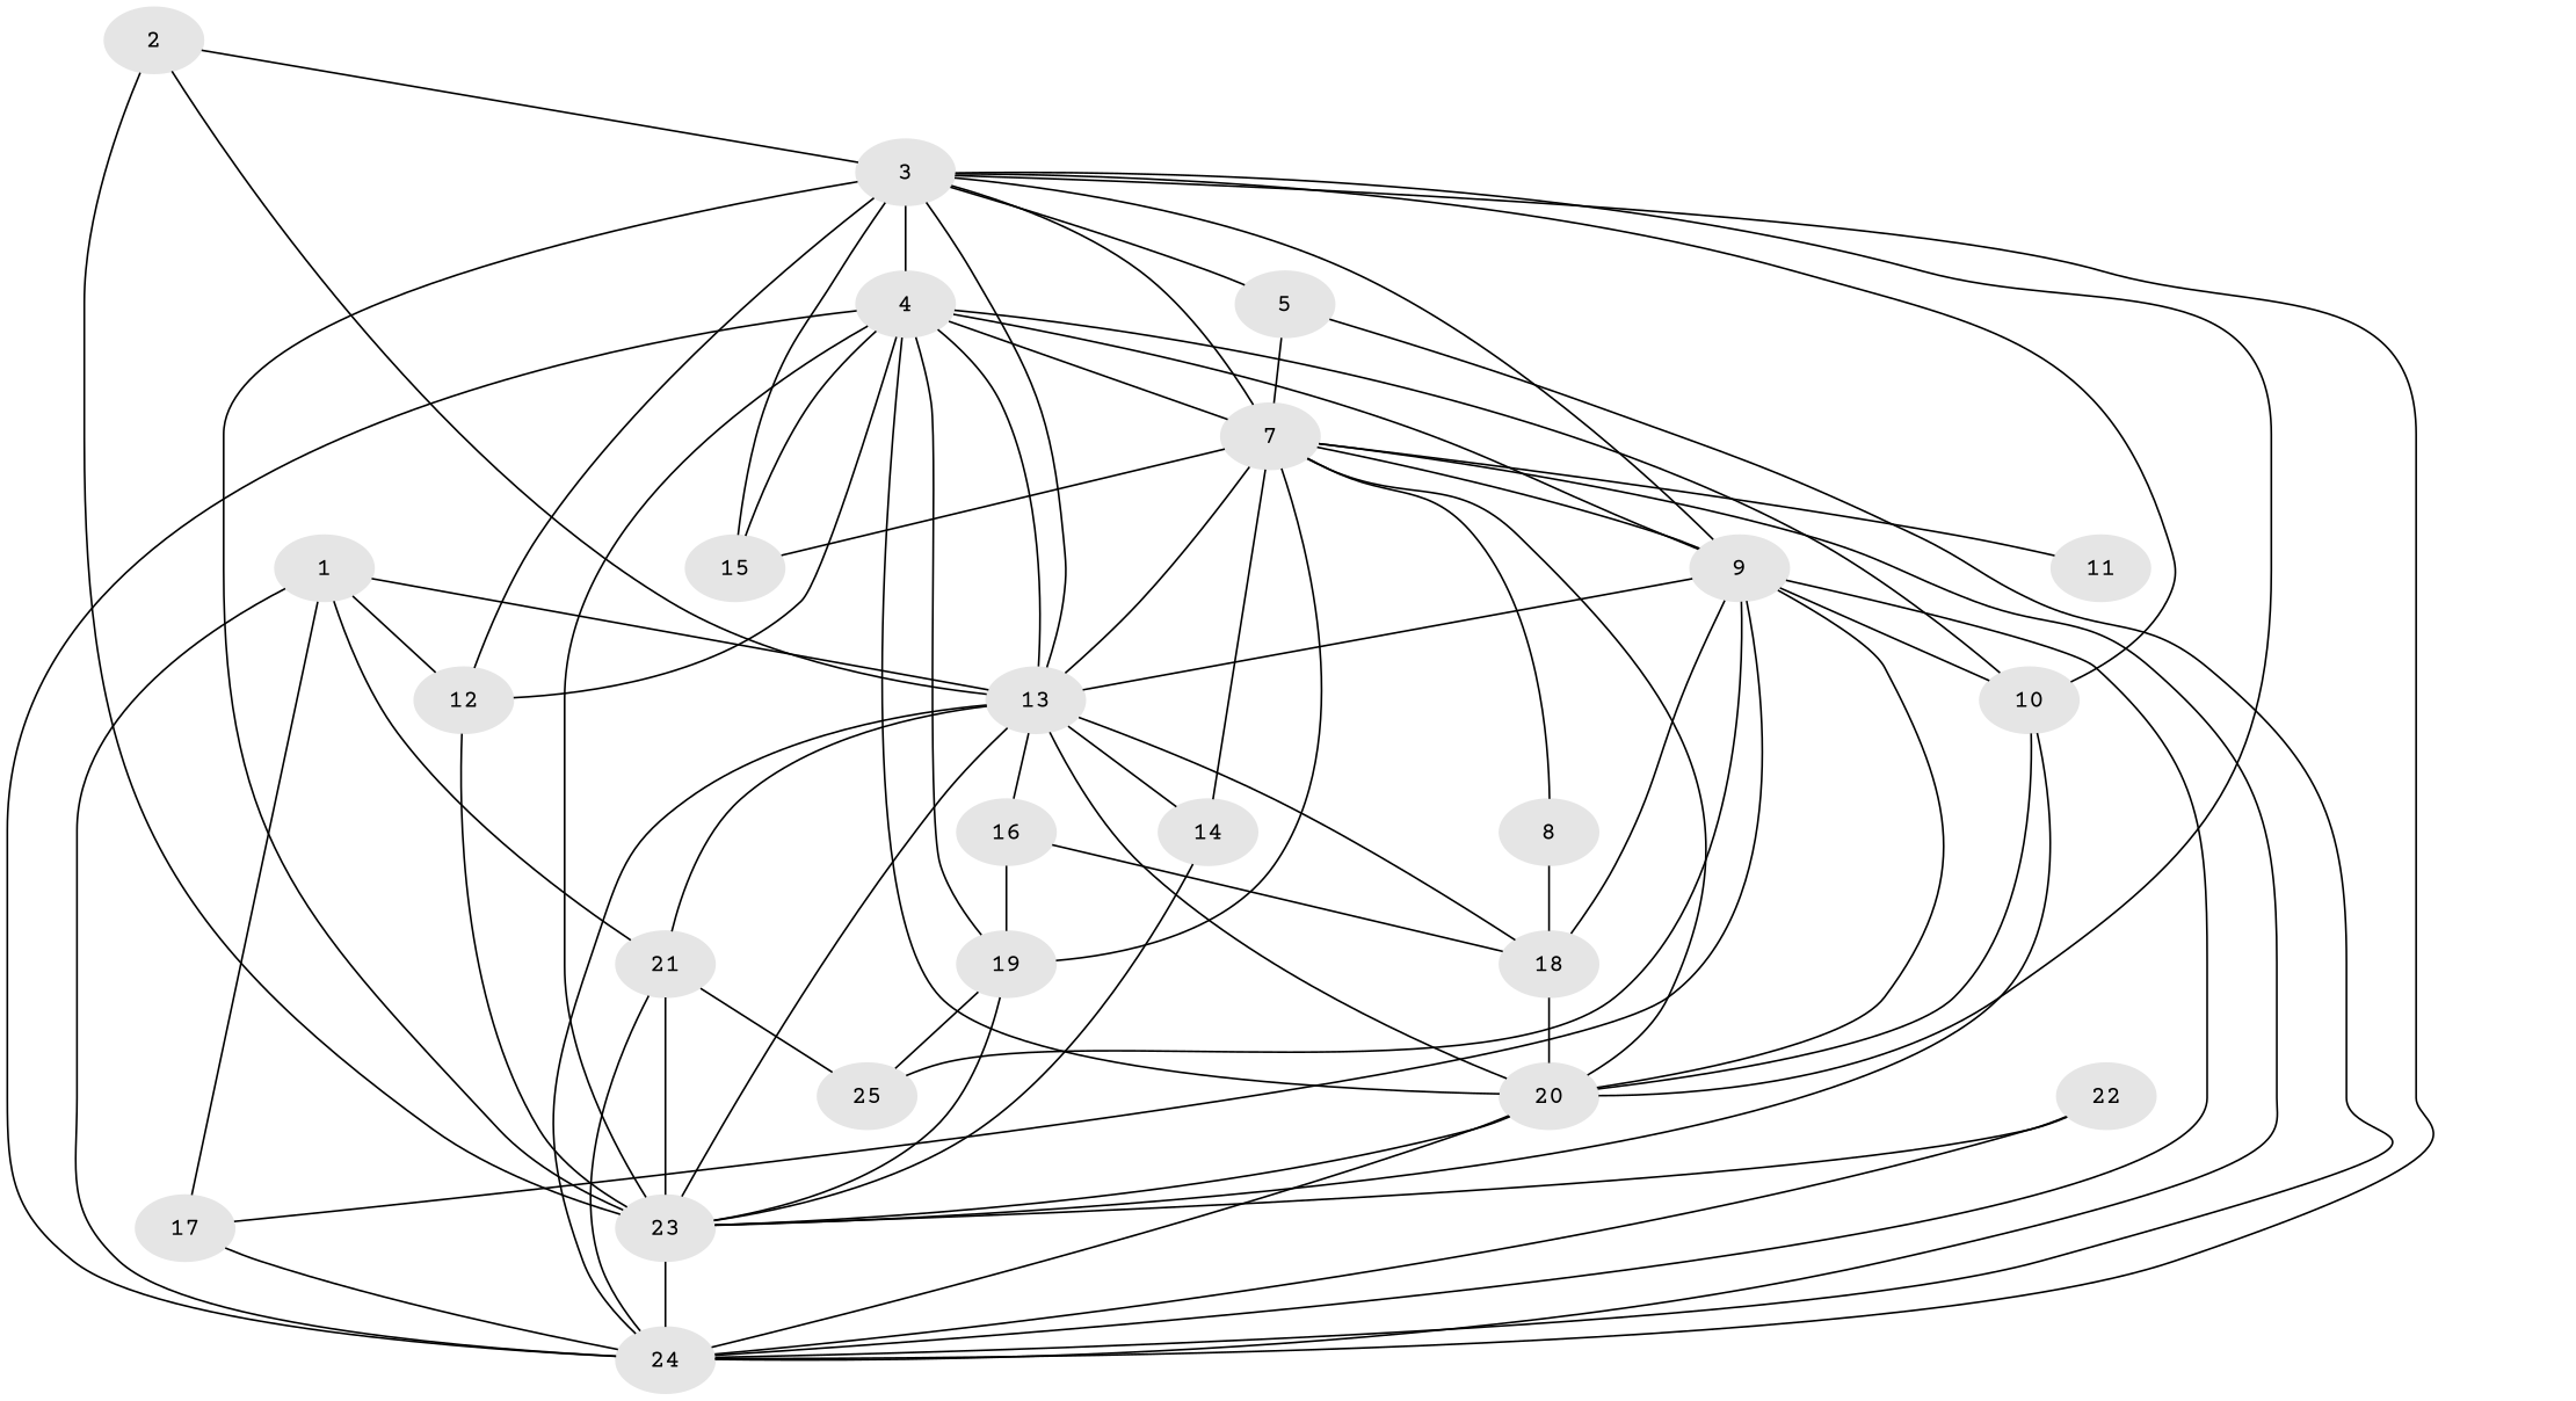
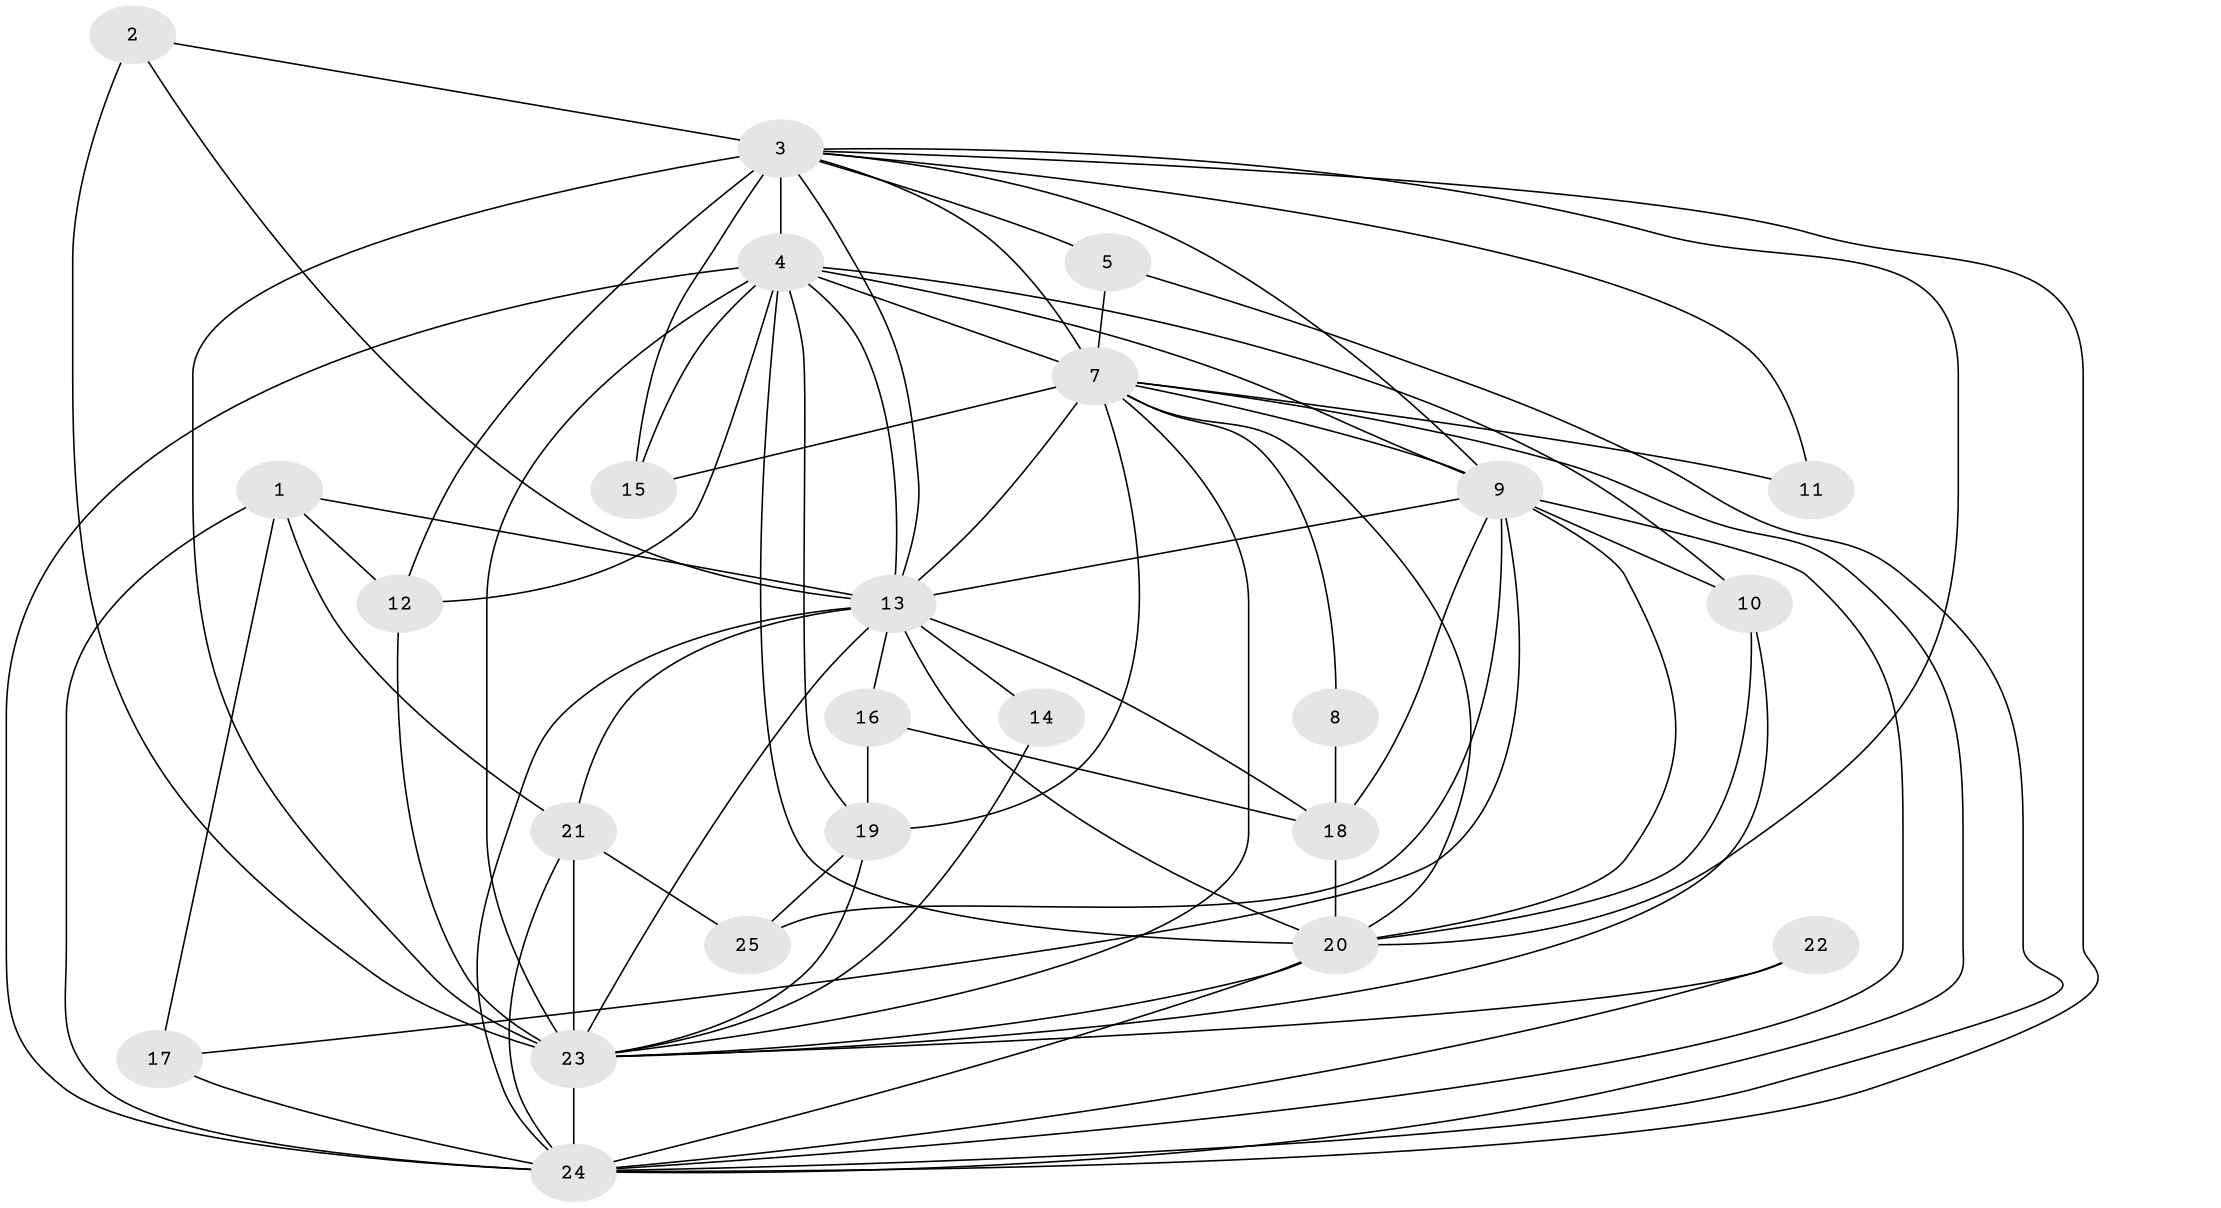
  graph {
    fontname="Courier Prime"
    node [color=gray90 fontname="Courier Prime" style=filled]
    edge [fontname="Courier Prime" weight=1.0]
    1
    12
    13
    17
    24
    21
    23
    20
    18
    14
    16
    2
    3
    4
    5
    7
    9
    11
    15
    10
    19
    8
    25
    22
    1 -- 12
    1 -- 13
    1 -- 17
    1 -- 24
    1 -- 21
    12 -- 23
    13 -- 24 [weight=2.0]
    13 -- 21
    13 -- 23 [weight=3.0]
    13 -- 20 [weight=2.0]
    13 -- 18
    13 -- 14
    13 -- 16
    17 -- 24 [weight=2.0]
    21 -- 24
    21 -- 23
    21 -- 25
    23 -- 24 [weight=3.0]
    20 -- 24
    20 -- 23 [weight=3.0]
    18 -- 20
    14 -- 23 [weight=2.0]
    16 -- 18
    16 -- 19
    2 -- 13
    2 -- 23
    2 -- 3
    3 -- 12
    3 -- 13
    3 -- 24
    3 -- 23 [weight=5.0]
    3 -- 20
    3 -- 4 [weight=2.0]
    3 -- 5
    3 -- 7
    3 -- 9
-   3 -- 10
+   3 -- 11
    3 -- 15
    4 -- 12
    4 -- 13 [weight=2.0]
    4 -- 24 [weight=2.0]
    4 -- 23 [weight=5.0]
    4 -- 20 [weight=2.0]
    4 -- 7 [weight=4.0]
    4 -- 9 [weight=3.0]
    4 -- 15 [weight=2.0]
    4 -- 10
    4 -- 19
    5 -- 24
    5 -- 7
    7 -- 13
    7 -- 24
-   7 -- 14 [weight=2.0]
+   7 -- 23 [weight=2.0]
    7 -- 20
    7 -- 9
    7 -- 11
    7 -- 15
    7 -- 19
    7 -- 8
    9 -- 13
    9 -- 17
    9 -- 24
    9 -- 20
    9 -- 18
    9 -- 10 [weight=2.0]
    9 -- 25
    10 -- 23
    10 -- 20
    19 -- 23 [weight=2.0]
    19 -- 25
    8 -- 18
    22 -- 24
    22 -- 23
  }
